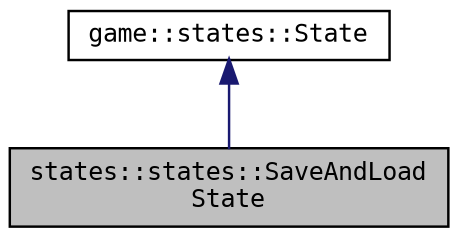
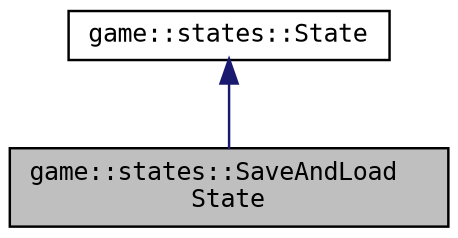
  digraph {
    fontname="DejaVu Sans Mono"
    node [color=black fontname="DejaVu Sans Mono" fontsize=10 shape=record style=filled]
-   n1 [fillcolor=grey75 fontcolor=black height=0.2 label="states::states::SaveAndLoad\lState" width=0.4]
+   n1 [fillcolor=grey75 fontcolor=black height=0.2 label="game::states::SaveAndLoad\lState" width=0.4]
    n2 [fillcolor=white height=0.2 label="game::states::State" width=0.4]
    n2 -> n1 [color=midnightblue dir=back fontname="DejaVu Sans Mono" fontsize=10 labelfontname=Helvetica labelfontsize=10 style=solid]
  }
